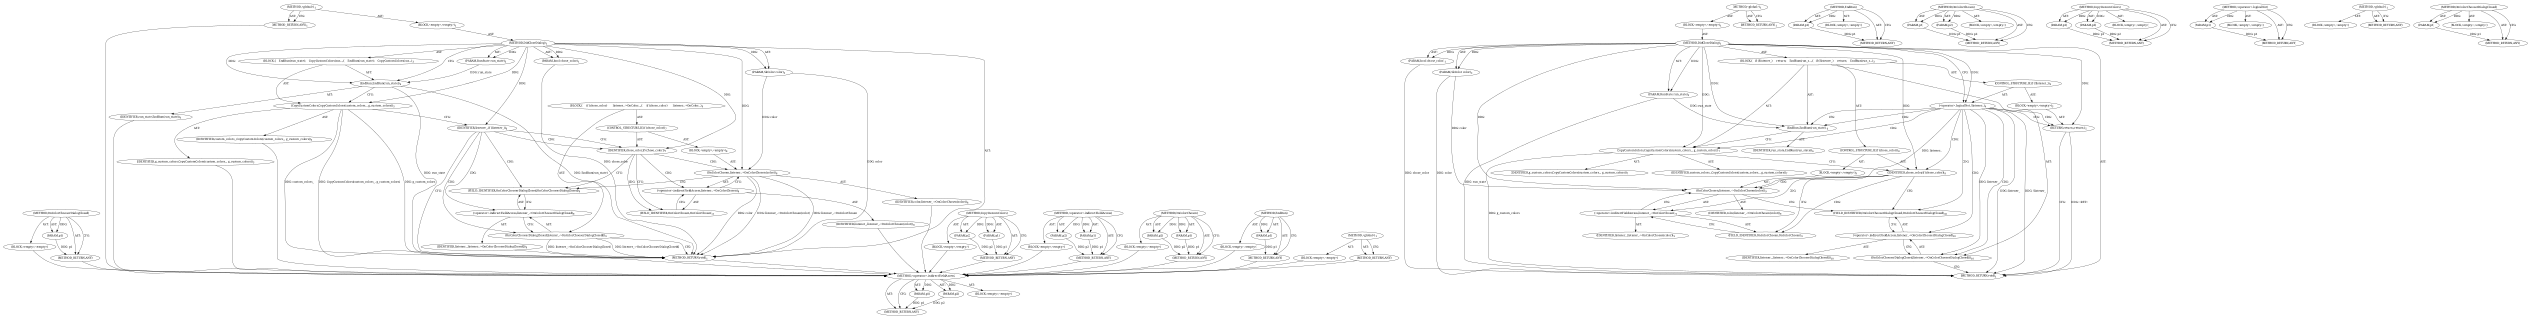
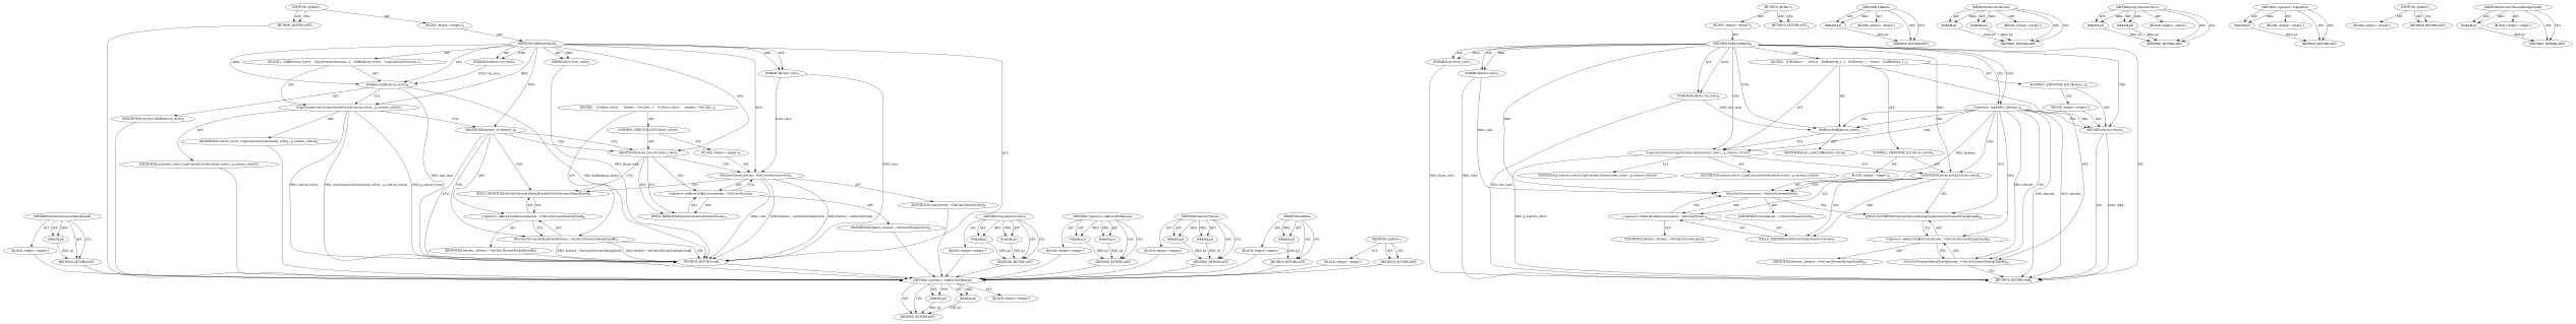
  digraph {
    fontname="Noto Serif"
    node [fontname="Noto Serif"]
    edge [fontname="Noto Serif"]
    n1 [label=<(METHOD,&lt;operator&gt;.indirectFieldAccess)>]
    n2 [label=<(PARAM,p1)>]
    n3 [label=<(PARAM,p2)>]
    n4 [label=<(BLOCK,&lt;empty&gt;,&lt;empty&gt;)>]
    n5 [label=<(METHOD_RETURN,ANY)>]
    n6 [label=<(METHOD,&lt;global&gt;)<SUB>1</SUB>>]
    n7 [label=<(BLOCK,&lt;empty&gt;,&lt;empty&gt;)<SUB>1</SUB>>]
    n8 [label=<(METHOD_RETURN,ANY)<SUB>1</SUB>>]
    n9 [label=<(METHOD,DidCloseDialog)<SUB>1</SUB>>]
    n10 [label=<(PARAM,bool chose_color)<SUB>1</SUB>>]
    n11 [label=<(PARAM,SkColor color)<SUB>2</SUB>>]
    n12 [label=<(PARAM,RunState run_state)<SUB>3</SUB>>]
    n13 [label=<(BLOCK,{   if (!listener_)     return;    EndRun(run_s...,{   if (!listener_)     return;    EndRun(run_s...)<SUB>3</SUB>>]
    n14 [label=<(&lt;operator&gt;.logicalNot,!listener_)<SUB>4</SUB>>]
    n15 [label=<(RETURN,return;,return;)<SUB>5</SUB>>]
    n16 [label=<(EndRun,EndRun(run_state))<SUB>6</SUB>>]
    n17 [label=<(CopyCustomColors,CopyCustomColors(custom_colors_, g_custom_colors))<SUB>7</SUB>>]
    n18 [label=<(IDENTIFIER,chose_color,if (chose_color))<SUB>8</SUB>>]
    n19 [label=<(OnColorChosen,listener_-&gt;OnColorChosen(color))<SUB>9</SUB>>]
    n20 [label=<(METHOD_RETURN,void)<SUB>1</SUB>>]
    n21 [label=<(CONTROL_STRUCTURE,IF,if (!listener_))<SUB>4</SUB>>]
    n22 [label=<(CONTROL_STRUCTURE,IF,if (chose_color))<SUB>8</SUB>>]
    n23 [label=<(OnColorChooserDialogClosed,listener_-&gt;OnColorChooserDialogClosed())<SUB>10</SUB>>]
    n24 [label=<(&lt;operator&gt;.indirectFieldAccess,listener_-&gt;OnColorChooserDialogClosed)<SUB>10</SUB>>]
    n25 [label=<(FIELD_IDENTIFIER,OnColorChooserDialogClosed,OnColorChooserDialogClosed)<SUB>10</SUB>>]
    n26 [label=<(IDENTIFIER,run_state,EndRun(run_state))<SUB>6</SUB>>]
    n27 [label=<(IDENTIFIER,custom_colors_,CopyCustomColors(custom_colors_, g_custom_colors))<SUB>7</SUB>>]
    n28 [label=<(IDENTIFIER,g_custom_colors,CopyCustomColors(custom_colors_, g_custom_colors))<SUB>7</SUB>>]
    n29 [label=<(&lt;operator&gt;.indirectFieldAccess,listener_-&gt;OnColorChosen)<SUB>9</SUB>>]
    n30 [label=<(FIELD_IDENTIFIER,OnColorChosen,OnColorChosen)<SUB>9</SUB>>]
    n31 [label=<(IDENTIFIER,color,listener_-&gt;OnColorChosen(color))<SUB>9</SUB>>]
    n32 [label=<(BLOCK,&lt;empty&gt;,&lt;empty&gt;)<SUB>5</SUB>>]
    n33 [label=<(BLOCK,&lt;empty&gt;,&lt;empty&gt;)<SUB>9</SUB>>]
    n34 [label=<(IDENTIFIER,listener_,listener_-&gt;OnColorChooserDialogClosed())<SUB>10</SUB>>]
    n35 [label=<(IDENTIFIER,listener_,listener_-&gt;OnColorChosen(color))<SUB>9</SUB>>]
    n36 [label=<(METHOD,EndRun)>]
    n37 [label=<(PARAM,p1)>]
    n38 [label=<(BLOCK,&lt;empty&gt;,&lt;empty&gt;)>]
    n39 [label=<(METHOD_RETURN,ANY)>]
    n40 [label=<(METHOD,OnColorChosen)>]
    n41 [label=<(PARAM,p1)>]
    n42 [label=<(PARAM,p2)>]
    n43 [label=<(BLOCK,&lt;empty&gt;,&lt;empty&gt;)>]
    n44 [label=<(METHOD_RETURN,ANY)>]
    n45 [label=<(METHOD,CopyCustomColors)>]
    n46 [label=<(PARAM,p1)>]
    n47 [label=<(PARAM,p2)>]
    n48 [label=<(BLOCK,&lt;empty&gt;,&lt;empty&gt;)>]
    n49 [label=<(METHOD_RETURN,ANY)>]
    n50 [label=<(METHOD,&lt;operator&gt;.logicalNot)>]
    n51 [label=<(PARAM,p1)>]
    n52 [label=<(BLOCK,&lt;empty&gt;,&lt;empty&gt;)>]
    n53 [label=<(METHOD_RETURN,ANY)>]
    n54 [label=<(METHOD,&lt;global&gt;)<SUB>1</SUB>>]
    n55 [label=<(BLOCK,&lt;empty&gt;,&lt;empty&gt;)>]
    n56 [label=<(METHOD_RETURN,ANY)>]
    n57 [label=<(METHOD,OnColorChooserDialogClosed)>]
    n58 [label=<(PARAM,p1)>]
    n59 [label=<(BLOCK,&lt;empty&gt;,&lt;empty&gt;)>]
    n60 [label=<(METHOD_RETURN,ANY)>]
    n61 [label=<(METHOD,OnColorChooserDialogClosed)>]
    n62 [label=<(PARAM,p1)>]
    n63 [label=<(BLOCK,&lt;empty&gt;,&lt;empty&gt;)>]
    n64 [label=<(METHOD_RETURN,ANY)>]
    n65 [label=<(METHOD,&lt;global&gt;)<SUB>1</SUB>>]
    n66 [label=<(BLOCK,&lt;empty&gt;,&lt;empty&gt;)<SUB>1</SUB>>]
    n67 [label=<(METHOD_RETURN,ANY)<SUB>1</SUB>>]
    n68 [label=<(METHOD,DidCloseDialog)<SUB>1</SUB>>]
    n69 [label=<(PARAM,bool chose_color)<SUB>1</SUB>>]
    n70 [label=<(PARAM,SkColor color)<SUB>2</SUB>>]
    n71 [label=<(PARAM,RunState run_state)<SUB>3</SUB>>]
    n72 [label=<(BLOCK,{    EndRun(run_state);    CopyCustomColors(cus...,{    EndRun(run_state);    CopyCustomColors(cus...)<SUB>3</SUB>>]
    n73 [label=<(EndRun,EndRun(run_state))<SUB>4</SUB>>]
    n74 [label=<(CopyCustomColors,CopyCustomColors(custom_colors_, g_custom_colors))<SUB>5</SUB>>]
    n75 [label=<(IDENTIFIER,listener_,if (listener_))<SUB>6</SUB>>]
    n76 [label=<(IDENTIFIER,chose_color,if (chose_color))<SUB>7</SUB>>]
    n77 [label=<(OnColorChosen,listener_-&gt;OnColorChosen(color))<SUB>8</SUB>>]
    n78 [label=<(METHOD_RETURN,void)<SUB>1</SUB>>]
    n79 [label=<(IDENTIFIER,run_state,EndRun(run_state))<SUB>4</SUB>>]
    n80 [label=<(IDENTIFIER,custom_colors_,CopyCustomColors(custom_colors_, g_custom_colors))<SUB>5</SUB>>]
    n81 [label=<(IDENTIFIER,g_custom_colors,CopyCustomColors(custom_colors_, g_custom_colors))<SUB>5</SUB>>]
    n82 [label=<(OnColorChooserDialogClosed,listener_-&gt;OnColorChooserDialogClosed())<SUB>9</SUB>>]
    n83 [label=<(&lt;operator&gt;.indirectFieldAccess,listener_-&gt;OnColorChooserDialogClosed)<SUB>9</SUB>>]
    n84 [label=<(FIELD_IDENTIFIER,OnColorChooserDialogClosed,OnColorChooserDialogClosed)<SUB>9</SUB>>]
    n85 [label=<(&lt;operator&gt;.indirectFieldAccess,listener_-&gt;OnColorChosen)<SUB>8</SUB>>]
    n86 [label=<(FIELD_IDENTIFIER,OnColorChosen,OnColorChosen)<SUB>8</SUB>>]
    n87 [label=<(IDENTIFIER,color,listener_-&gt;OnColorChosen(color))<SUB>8</SUB>>]
    n88 [label=<(BLOCK,{     if (chose_color)       listener_-&gt;OnColor...,{     if (chose_color)       listener_-&gt;OnColor...)<SUB>6</SUB>>]
    n89 [label=<(CONTROL_STRUCTURE,IF,if (chose_color))<SUB>7</SUB>>]
    n90 [label=<(IDENTIFIER,listener_,listener_-&gt;OnColorChooserDialogClosed())<SUB>9</SUB>>]
    n91 [label=<(BLOCK,&lt;empty&gt;,&lt;empty&gt;)<SUB>8</SUB>>]
    n92 [label=<(IDENTIFIER,listener_,listener_-&gt;OnColorChosen(color))<SUB>8</SUB>>]
    n93 [label=<(METHOD,CopyCustomColors)>]
    n94 [label=<(PARAM,p1)>]
    n95 [label=<(PARAM,p2)>]
    n96 [label=<(BLOCK,&lt;empty&gt;,&lt;empty&gt;)>]
    n97 [label=<(METHOD_RETURN,ANY)>]
    n98 [label=<(METHOD,&lt;operator&gt;.indirectFieldAccess)>]
    n99 [label=<(PARAM,p1)>]
    n100 [label=<(PARAM,p2)>]
    n101 [label=<(BLOCK,&lt;empty&gt;,&lt;empty&gt;)>]
    n102 [label=<(METHOD_RETURN,ANY)>]
    n103 [label=<(METHOD,OnColorChosen)>]
    n104 [label=<(PARAM,p1)>]
    n105 [label=<(PARAM,p2)>]
    n106 [label=<(BLOCK,&lt;empty&gt;,&lt;empty&gt;)>]
    n107 [label=<(METHOD_RETURN,ANY)>]
    n108 [label=<(METHOD,EndRun)>]
    n109 [label=<(PARAM,p1)>]
    n110 [label=<(BLOCK,&lt;empty&gt;,&lt;empty&gt;)>]
    n111 [label=<(METHOD_RETURN,ANY)>]
    n112 [label=<(METHOD,&lt;global&gt;)<SUB>1</SUB>>]
    n113 [label=<(BLOCK,&lt;empty&gt;,&lt;empty&gt;)>]
    n114 [label=<(METHOD_RETURN,ANY)>]
    n1 -> n2 [label="AST: "]
    n1 -> n2 [label="DDG: "]
    n1 -> n3 [label="AST: "]
    n1 -> n3 [label="DDG: "]
    n1 -> n4 [label="AST: "]
    n1 -> n5 [label="AST: "]
    n1 -> n5 [label="CFG: "]
    n2 -> n5 [label="DDG: p1"]
    n3 -> n5 [label="DDG: p2"]
    n6 -> n7 [label="AST: "]
    n6 -> n8 [label="AST: "]
    n6 -> n8 [label="CFG: "]
    n7 -> n9 [label="AST: "]
    n9 -> n10 [label="AST: "]
    n9 -> n10 [label="DDG: "]
    n9 -> n11 [label="AST: "]
    n9 -> n11 [label="DDG: "]
    n9 -> n12 [label="AST: "]
    n9 -> n12 [label="DDG: "]
    n9 -> n13 [label="AST: "]
    n9 -> n14 [label="CFG: "]
    n9 -> n14 [label="DDG: "]
    n9 -> n15 [label="DDG: "]
    n9 -> n16 [label="DDG: "]
    n9 -> n17 [label="DDG: "]
    n9 -> n18 [label="DDG: "]
    n9 -> n19 [label="DDG: "]
    n9 -> n20 [label="AST: "]
    n10 -> n20 [label="DDG: chose_color"]
    n11 -> n19 [label="DDG: color"]
    n11 -> n20 [label="DDG: color"]
    n12 -> n16 [label="DDG: run_state"]
    n12 -> n20 [label="DDG: run_state"]
    n13 -> n16 [label="AST: "]
    n13 -> n17 [label="AST: "]
    n13 -> n21 [label="AST: "]
    n13 -> n22 [label="AST: "]
    n13 -> n23 [label="AST: "]
    n14 -> n15 [label="CFG: "]
    n14 -> n15 [label="CDG: "]
    n14 -> n16 [label="CFG: "]
    n14 -> n16 [label="CDG: "]
    n14 -> n17 [label="CDG: "]
    n14 -> n18 [label="CDG: "]
    n14 -> n19 [label="DDG: listener_"]
    n14 -> n20 [label="DDG: listener_"]
    n14 -> n20 [label="DDG: !listener_"]
    n14 -> n23 [label="DDG: listener_"]
    n14 -> n23 [label="CDG: "]
    n14 -> n24 [label="CDG: "]
    n14 -> n25 [label="CDG: "]
    n15 -> n20 [label="CFG: "]
    n15 -> n20 [label="DDG: &lt;RET&gt;"]
    n16 -> n17 [label="CFG: "]
    n16 -> n26 [label="AST: "]
    n17 -> n18 [label="CFG: "]
    n17 -> n20 [label="DDG: g_custom_colors"]
    n17 -> n27 [label="AST: "]
    n17 -> n28 [label="AST: "]
    n18 -> n19 [label="CDG: "]
    n18 -> n25 [label="CFG: "]
    n18 -> n29 [label="CDG: "]
    n18 -> n30 [label="CFG: "]
    n18 -> n30 [label="CDG: "]
    n19 -> n25 [label="CFG: "]
    n19 -> n29 [label="AST: "]
    n19 -> n31 [label="AST: "]
-   n21 -> n14 [label="AST: "]
+   n21 -> n15 [label="AST: "]
    n21 -> n32 [label="AST: "]
    n22 -> n18 [label="AST: "]
    n22 -> n33 [label="AST: "]
    n23 -> n20 [label="CFG: "]
    n23 -> n24 [label="AST: "]
    n24 -> n23 [label="CFG: "]
    n24 -> n25 [label="AST: "]
    n24 -> n34 [label="AST: "]
    n25 -> n24 [label="CFG: "]
    n29 -> n19 [label="CFG: "]
    n29 -> n30 [label="AST: "]
    n29 -> n35 [label="AST: "]
    n30 -> n29 [label="CFG: "]
    n32 -> n15 [label="AST: "]
    n33 -> n19 [label="AST: "]
    n36 -> n37 [label="AST: "]
    n36 -> n37 [label="DDG: "]
    n36 -> n38 [label="AST: "]
    n36 -> n39 [label="AST: "]
    n36 -> n39 [label="CFG: "]
    n37 -> n39 [label="DDG: p1"]
    n40 -> n41 [label="AST: "]
    n40 -> n41 [label="DDG: "]
    n40 -> n42 [label="AST: "]
    n40 -> n42 [label="DDG: "]
    n40 -> n43 [label="AST: "]
    n40 -> n44 [label="AST: "]
    n40 -> n44 [label="CFG: "]
    n41 -> n44 [label="DDG: p1"]
    n42 -> n44 [label="DDG: p2"]
    n45 -> n46 [label="AST: "]
    n45 -> n46 [label="DDG: "]
    n45 -> n47 [label="AST: "]
    n45 -> n47 [label="DDG: "]
    n45 -> n48 [label="AST: "]
    n45 -> n49 [label="AST: "]
    n45 -> n49 [label="CFG: "]
    n46 -> n49 [label="DDG: p1"]
    n47 -> n49 [label="DDG: p2"]
    n50 -> n51 [label="AST: "]
    n50 -> n51 [label="DDG: "]
    n50 -> n52 [label="AST: "]
    n50 -> n53 [label="AST: "]
    n50 -> n53 [label="CFG: "]
    n51 -> n53 [label="DDG: p1"]
    n54 -> n55 [label="AST: "]
    n54 -> n56 [label="AST: "]
    n54 -> n56 [label="CFG: "]
    n57 -> n58 [label="AST: "]
    n57 -> n58 [label="DDG: "]
    n57 -> n59 [label="AST: "]
    n57 -> n60 [label="AST: "]
    n57 -> n60 [label="CFG: "]
    n58 -> n60 [label="DDG: p1"]
    n61 -> n62 [label="AST: "]
    n61 -> n62 [label="DDG: "]
    n61 -> n63 [label="AST: "]
    n61 -> n64 [label="AST: "]
    n61 -> n64 [label="CFG: "]
    n62 -> n64 [label="DDG: p1"]
    n63 -> n1
    n64 -> n1
    n65 -> n66 [label="AST: "]
    n65 -> n67 [label="AST: "]
    n65 -> n67 [label="CFG: "]
    n66 -> n68 [label="AST: "]
    n67 -> n1
    n68 -> n69 [label="AST: "]
    n68 -> n69 [label="DDG: "]
    n68 -> n70 [label="AST: "]
    n68 -> n70 [label="DDG: "]
    n68 -> n71 [label="AST: "]
    n68 -> n71 [label="DDG: "]
    n68 -> n72 [label="AST: "]
    n68 -> n73 [label="CFG: "]
    n68 -> n73 [label="DDG: "]
    n68 -> n74 [label="DDG: "]
    n68 -> n75 [label="DDG: "]
    n68 -> n76 [label="DDG: "]
    n68 -> n77 [label="DDG: "]
    n68 -> n78 [label="AST: "]
    n69 -> n78 [label="DDG: chose_color"]
    n70 -> n77 [label="DDG: color"]
    n70 -> n78 [label="DDG: color"]
    n71 -> n73 [label="DDG: run_state"]
    n72 -> n73 [label="AST: "]
    n72 -> n74 [label="AST: "]
    n73 -> n74 [label="CFG: "]
    n73 -> n78 [label="DDG: run_state"]
    n73 -> n78 [label="DDG: EndRun(run_state)"]
    n73 -> n79 [label="AST: "]
    n74 -> n75 [label="CFG: "]
    n74 -> n78 [label="DDG: custom_colors_"]
    n74 -> n78 [label="DDG: CopyCustomColors(custom_colors_, g_custom_colors)"]
    n74 -> n78 [label="DDG: g_custom_colors"]
    n74 -> n80 [label="AST: "]
    n74 -> n81 [label="AST: "]
    n75 -> n76 [label="CFG: "]
    n75 -> n76 [label="CDG: "]
    n75 -> n78 [label="CFG: "]
    n75 -> n82 [label="CDG: "]
    n75 -> n83 [label="CDG: "]
    n75 -> n84 [label="CDG: "]
    n76 -> n77 [label="CDG: "]
    n76 -> n84 [label="CFG: "]
    n76 -> n85 [label="CDG: "]
    n76 -> n86 [label="CFG: "]
    n76 -> n86 [label="CDG: "]
    n77 -> n78 [label="DDG: listener_-&gt;OnColorChosen"]
    n77 -> n78 [label="DDG: color"]
    n77 -> n78 [label="DDG: listener_-&gt;OnColorChosen(color)"]
    n77 -> n84 [label="CFG: "]
    n77 -> n85 [label="AST: "]
    n77 -> n87 [label="AST: "]
    n78 -> n1
    n79 -> n1
    n80 -> n1
    n81 -> n1
    n82 -> n78 [label="CFG: "]
    n82 -> n78 [label="DDG: listener_-&gt;OnColorChooserDialogClosed"]
    n82 -> n78 [label="DDG: listener_-&gt;OnColorChooserDialogClosed()"]
    n82 -> n83 [label="AST: "]
    n83 -> n82 [label="CFG: "]
    n83 -> n84 [label="AST: "]
    n83 -> n90 [label="AST: "]
    n84 -> n83 [label="CFG: "]
    n85 -> n77 [label="CFG: "]
    n85 -> n86 [label="AST: "]
    n85 -> n92 [label="AST: "]
    n86 -> n85 [label="CFG: "]
    n87 -> n1
    n88 -> n82 [label="AST: "]
    n88 -> n89 [label="AST: "]
    n89 -> n76 [label="AST: "]
    n89 -> n91 [label="AST: "]
    n90 -> n1
    n91 -> n77 [label="AST: "]
    n92 -> n1
    n93 -> n94 [label="AST: "]
    n93 -> n94 [label="DDG: "]
    n93 -> n95 [label="AST: "]
    n93 -> n95 [label="DDG: "]
    n93 -> n96 [label="AST: "]
    n93 -> n97 [label="AST: "]
    n93 -> n97 [label="CFG: "]
    n94 -> n97 [label="DDG: p1"]
    n95 -> n97 [label="DDG: p2"]
    n96 -> n1
    n97 -> n1
    n98 -> n99 [label="AST: "]
    n98 -> n99 [label="DDG: "]
    n98 -> n100 [label="AST: "]
    n98 -> n100 [label="DDG: "]
    n98 -> n101 [label="AST: "]
    n98 -> n102 [label="AST: "]
    n98 -> n102 [label="CFG: "]
    n99 -> n102 [label="DDG: p1"]
    n100 -> n102 [label="DDG: p2"]
    n101 -> n1
    n102 -> n1
    n103 -> n104 [label="AST: "]
    n103 -> n104 [label="DDG: "]
    n103 -> n105 [label="AST: "]
    n103 -> n105 [label="DDG: "]
    n103 -> n106 [label="AST: "]
    n103 -> n107 [label="AST: "]
    n103 -> n107 [label="CFG: "]
    n104 -> n107 [label="DDG: p1"]
    n105 -> n107 [label="DDG: p2"]
    n106 -> n1
    n107 -> n1
    n108 -> n109 [label="AST: "]
    n108 -> n109 [label="DDG: "]
    n108 -> n110 [label="AST: "]
    n108 -> n111 [label="AST: "]
    n108 -> n111 [label="CFG: "]
    n109 -> n111 [label="DDG: p1"]
    n110 -> n1
    n111 -> n1
    n112 -> n113 [label="AST: "]
    n112 -> n114 [label="AST: "]
    n112 -> n114 [label="CFG: "]
    n113 -> n1
    n114 -> n1
  }
